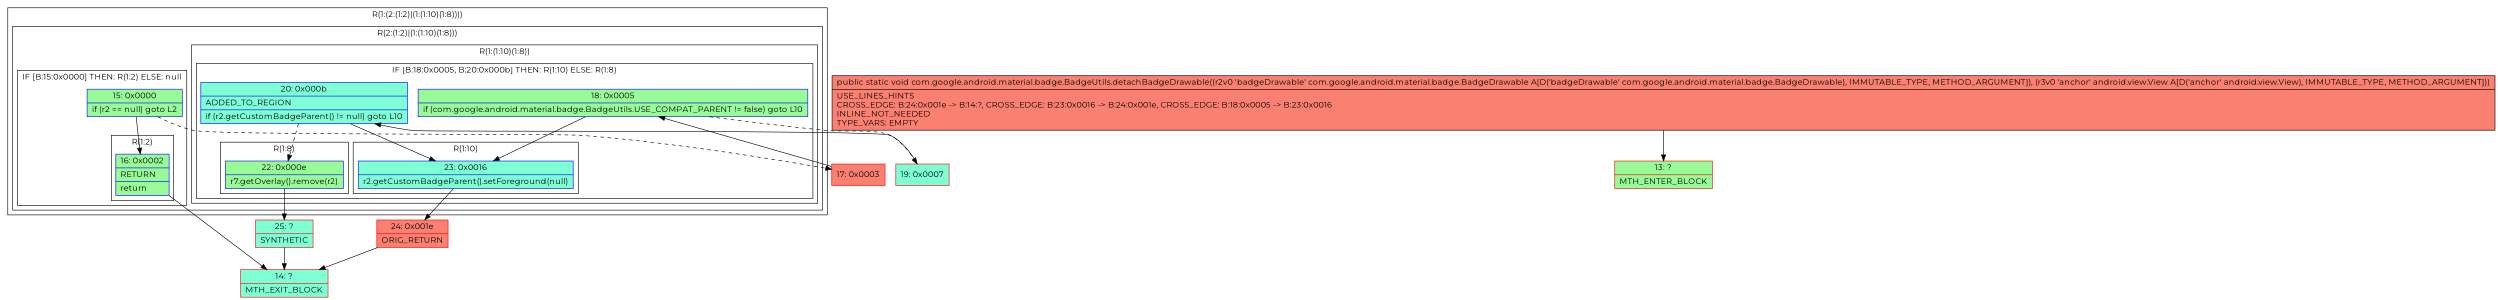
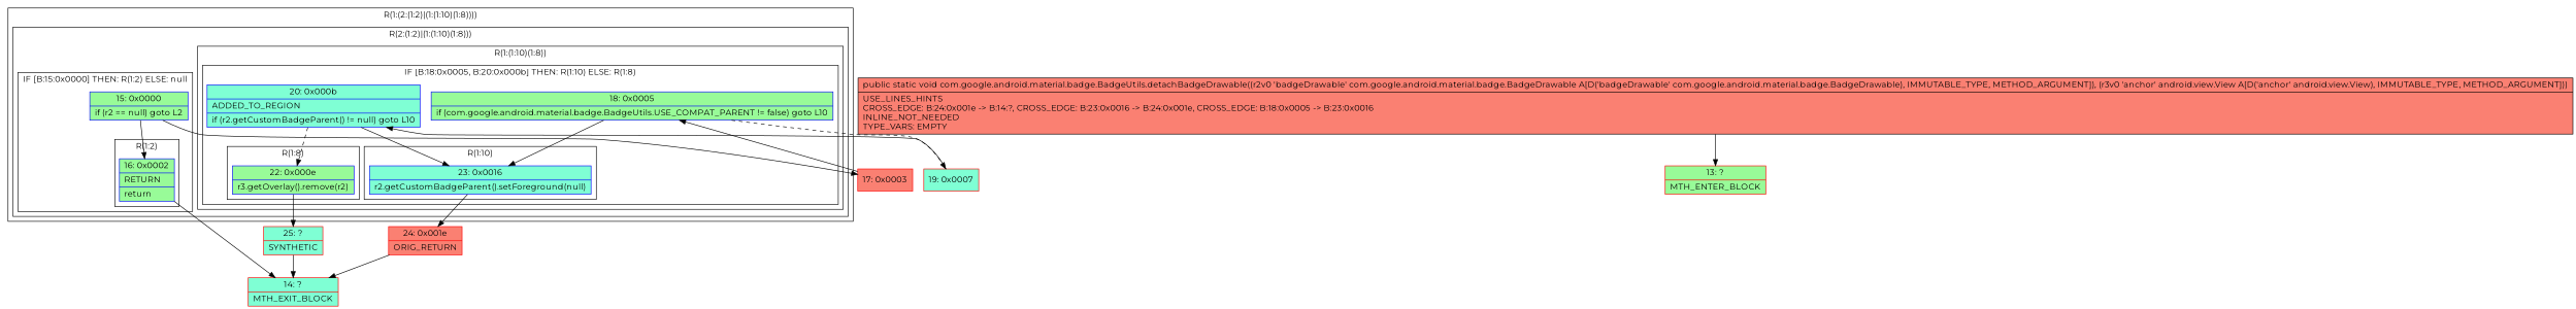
  digraph {
    fontname=Montserrat
    node [color=blue fillcolor=palegreen fontname=Montserrat shape=record style=filled]
    edge [fontname=Montserrat]
    n1 [label="{16\:\ 0x0002|RETURN\l|return\l}"]
    n2 [label="{15\:\ 0x0000|if (r2 == null) goto L2\l}"]
    n3 [fillcolor=aquamarine label="{23\:\ 0x0016|r2.getCustomBadgeParent().setForeground(null)\l}"]
-   n4 [label="{22\:\ 0x000e|r7.getOverlay().remove(r2)\l}"]
+   n4 [label="{22\:\ 0x000e|r3.getOverlay().remove(r2)\l}"]
    n5 [label="{18\:\ 0x0005|if (com.google.android.material.badge.BadgeUtils.USE_COMPAT_PARENT != false) goto L10\l}"]
    n6 [fillcolor=aquamarine label="{20\:\ 0x000b|ADDED_TO_REGION\l|if (r2.getCustomBadgeParent() != null) goto L10\l}"]
    n7 [color=red fillcolor=aquamarine label="{14\:\ ?|MTH_EXIT_BLOCK\l}"]
    n8 [color=red fillcolor=salmon label="{17\:\ 0x0003}"]
    n9 [color=red fillcolor=salmon label="{24\:\ 0x001e|ORIG_RETURN\l}"]
    n10 [color=red fillcolor=aquamarine label="{25\:\ ?|SYNTHETIC\l}"]
    n11 [color=red fillcolor=aquamarine label="{19\:\ 0x0007}"]
    n12 [color=red label="{13\:\ ?|MTH_ENTER_BLOCK\l}"]
    n13 [fillcolor=salmon label="{public static void com.google.android.material.badge.BadgeUtils.detachBadgeDrawable((r2v0 'badgeDrawable' com.google.android.material.badge.BadgeDrawable A[D('badgeDrawable' com.google.android.material.badge.BadgeDrawable), IMMUTABLE_TYPE, METHOD_ARGUMENT]), (r3v0 'anchor' android.view.View A[D('anchor' android.view.View), IMMUTABLE_TYPE, METHOD_ARGUMENT]))  | USE_LINES_HINTS\lCROSS_EDGE: B:24:0x001e \-\> B:14:?, CROSS_EDGE: B:23:0x0016 \-\> B:24:0x001e, CROSS_EDGE: B:18:0x0005 \-\> B:23:0x0016\lINLINE_NOT_NEEDED\lTYPE_VARS: EMPTY\l}" color=""]
    subgraph cluster_1 {
      label="R(1:(2:(1:2)|(1:(1:10)(1:8))))"
      subgraph cluster_2 {
        label="R(2:(1:2)|(1:(1:10)(1:8)))"
        subgraph cluster_3 {
          label="IF [B:15:0x0000] THEN: R(1:2) ELSE: null"
          n2
          subgraph cluster_4 {
            label="R(1:2)"
            n1
          }
        }
        subgraph cluster_5 {
          label="R(1:(1:10)(1:8))"
          subgraph cluster_6 {
            label="IF [B:18:0x0005, B:20:0x000b] THEN: R(1:10) ELSE: R(1:8)"
            n5
            n6
            subgraph cluster_7 {
              label="R(1:10)"
              n3
            }
            subgraph cluster_8 {
              label="R(1:8)"
              n4
            }
          }
        }
      }
    }
    n1 -> n7
    n2 -> n1
-   n2 -> n8 [style=dashed]
+   n2 -> n8 [style=solid]
    n3 -> n9
    n4 -> n10
    n5 -> n3
    n5 -> n11 [style=dashed]
    n6 -> n3
    n6 -> n4 [style=dashed]
    n8 -> n5
    n9 -> n7
    n10 -> n7
    n11 -> n6
    n13 -> n12
  }
